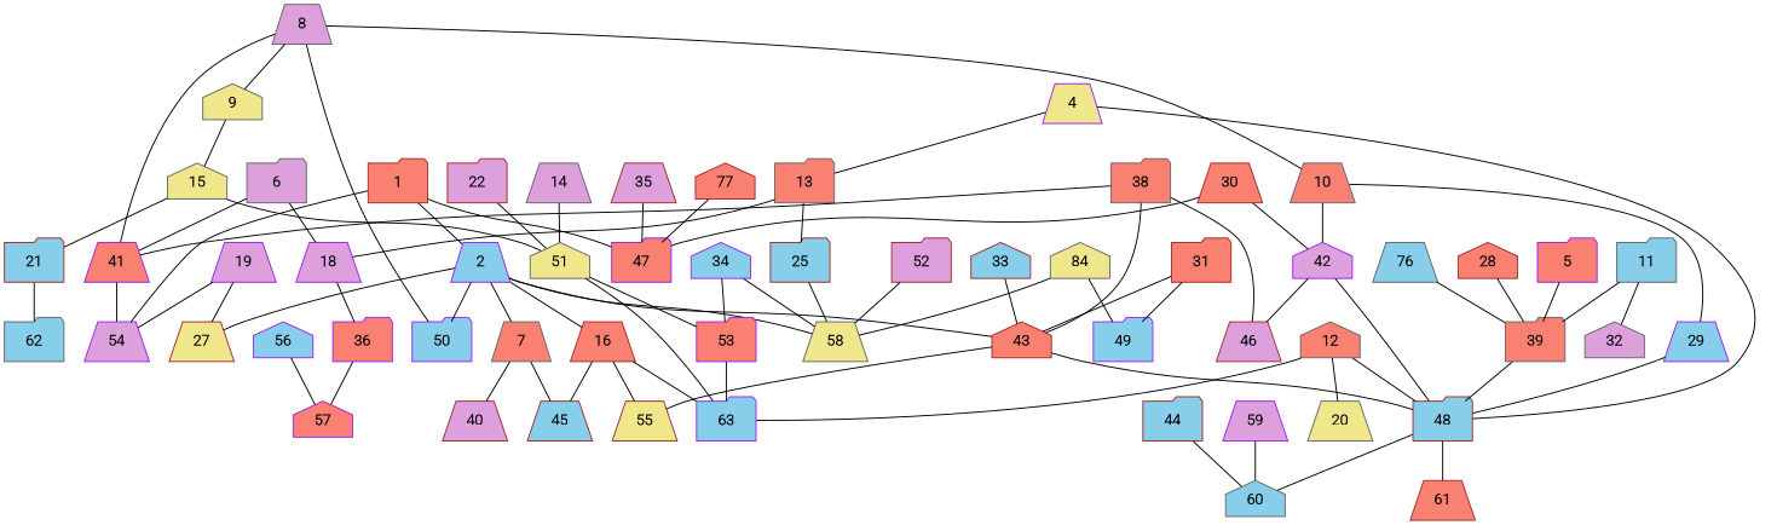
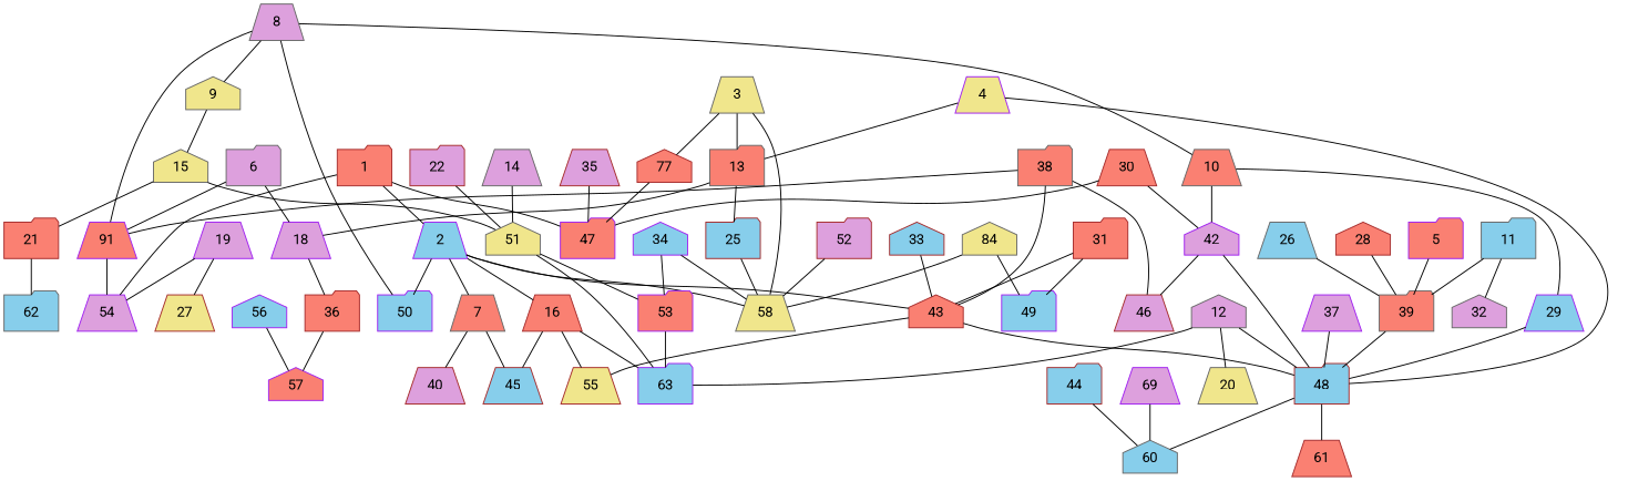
  graph {
    fontname=Roboto
    node [color=brown fillcolor=salmon fontname=Roboto shape=trapezium style=filled]
    edge [fontname=Roboto weight=1.0]
    1 [shape=folder]
    2 [color=purple fillcolor=skyblue]
    47 [color=purple shape=folder]
    54 [color=purple fillcolor=plum]
    7 [color=gray40]
    16
    27 [fillcolor=khaki]
    43 [shape=house]
    50 [color=purple fillcolor=skyblue shape=folder]
    58 [color=gray40 fillcolor=khaki]
-   41 [color=purple]
+   41 [color=purple label=91]
    40 [fillcolor=plum]
    45 [fillcolor=skyblue]
    63 [color=purple fillcolor=skyblue shape=folder]
    55 [fillcolor=khaki]
    48 [fillcolor=skyblue shape=folder]
+   3 [color=gray40 fillcolor=khaki]
    13 [color=gray40 shape=folder]
    n19 [label=77 shape=house]
    18 [color=purple fillcolor=plum]
    25 [fillcolor=skyblue shape=folder]
    4 [color=purple fillcolor=khaki]
    60 [color=gray40 fillcolor=skyblue shape=house]
    61
    5 [color=purple shape=folder]
    39 [color=gray40 shape=folder]
    6 [color=gray40 fillcolor=plum shape=folder]
-   36 [color=purple shape=folder]
+   36 [shape=folder]
    8 [color=gray40 fillcolor=plum]
    9 [color=gray40 fillcolor=khaki shape=house]
    10 [color=gray40]
    15 [color=gray40 fillcolor=khaki shape=house]
    29 [color=purple fillcolor=skyblue]
    42 [color=purple fillcolor=plum shape=house]
    51 [color=gray40 fillcolor=khaki shape=house]
-   21 [fillcolor=skyblue shape=folder]
+   21 [shape=folder]
    46 [fillcolor=plum]
    11 [color=gray40 fillcolor=skyblue shape=folder]
    32 [color=gray40 fillcolor=plum shape=house]
-   12 [color=gray40 shape=house]
+   12 [color=gray40 fillcolor=plum shape=house]
    20 [color=gray40 fillcolor=khaki]
    14 [color=gray40 fillcolor=plum]
    53 [color=purple shape=folder]
    62 [color=gray40 fillcolor=skyblue shape=folder]
    57 [color=purple shape=house]
    19 [color=purple fillcolor=plum]
    22 [fillcolor=plum shape=folder]
    n48 [color=gray40 fillcolor=khaki label=84 shape=house]
    49 [color=purple fillcolor=skyblue shape=folder]
-   26 [color=gray40 fillcolor=skyblue label=76]
+   26 [color=gray40 fillcolor=skyblue]
    28 [shape=house]
    30
    31 [shape=folder]
    33 [fillcolor=skyblue shape=house]
    34 [color=purple fillcolor=skyblue shape=house]
    35 [fillcolor=plum]
+   37 [color=purple fillcolor=plum]
    38 [color=gray40 shape=folder]
    44 [fillcolor=skyblue shape=folder]
    52 [fillcolor=plum shape=folder]
    56 [color=purple fillcolor=skyblue shape=house]
-   59 [color=purple fillcolor=plum]
+   59 [color=purple fillcolor=plum label=69]
    1 -- 2
    1 -- 47
    1 -- 54
    2 -- 7
    2 -- 16
-   2 -- 27
    2 -- 43
    2 -- 50
    2 -- 58
    7 -- 40
    7 -- 45
    16 -- 45
    16 -- 63
    16 -- 55
    43 -- 55
    43 -- 48
    41 -- 54
    48 -- 60
    48 -- 61
+   3 -- 58
+   3 -- 13
+   3 -- n19
    13 -- 18
    13 -- 25
    n19 -- 47
    18 -- 36
    25 -- 58
    4 -- 48
    4 -- 13
    5 -- 39
    39 -- 48
    6 -- 41
    6 -- 18
    36 -- 57
    8 -- 50
    8 -- 41
    8 -- 9
    8 -- 10
    9 -- 15
    10 -- 29
    10 -- 42
    15 -- 51
    15 -- 21
    29 -- 48
    42 -- 48
    42 -- 46
    51 -- 63
    51 -- 53
    21 -- 62
    11 -- 39
    11 -- 32
    12 -- 63
    12 -- 48
    12 -- 20
    14 -- 51
    53 -- 63
    19 -- 54
    19 -- 27
    22 -- 51
    n48 -- 58
    n48 -- 49
    26 -- 39
    28 -- 39
    30 -- 47
    30 -- 42
    31 -- 43
    31 -- 49
    33 -- 43
    34 -- 58
    34 -- 53
    35 -- 47
+   37 -- 48
    38 -- 43
    38 -- 41
    38 -- 46
    44 -- 60
    52 -- 58
    56 -- 57
    59 -- 60
  }
